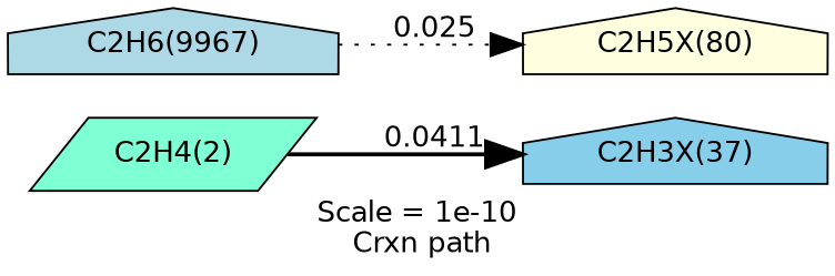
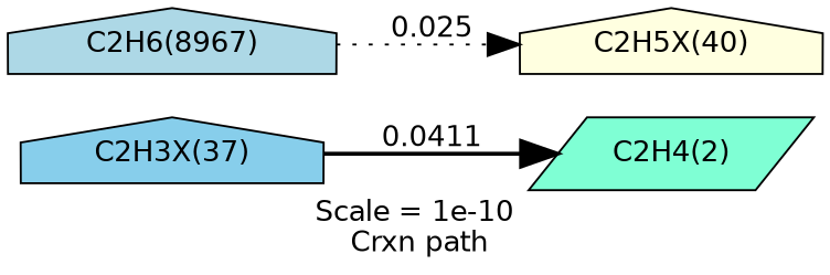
  digraph {
    fontname=Helvetica
    label="Scale = 1e-10\l Crxn path"
    rankdir=LR
    node [fontname=Helvetica shape=house style=filled]
    edge [color=black fontname=Helvetica]
    n1 [fillcolor=aquamarine label="C2H4(2)" shape=parallelogram]
    n2 [fillcolor=skyblue label="C2H3X(37)"]
-   n3 [fillcolor=lightyellow label="C2H5X(80)"]
-   n4 [fillcolor=lightblue label="C2H6(9967)"]
-   n1 -> n2 [arrowsize=1.79 label=" 0.0411" style=bold]
+   n3 [fillcolor=lightyellow label="C2H5X(40)"]
+   n4 [fillcolor=lightblue label="C2H6(8967)"]
+   n2 -> n1 [arrowsize=1.79 label=" 0.0411" style=bold]
    n4 -> n3 [arrowsize=1.61 label=" 0.025" style=dotted]
  }
